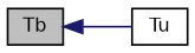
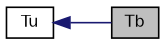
  digraph {
    rankdir=LR
    node [color=black fontname=Helvetica fontsize=10 shape=record]
    n1 [fillcolor=grey75 fontcolor=black height=0.2 label=Tb style=filled width=0.4]
    n2 [height=0.2 label=Tu width=0.4]
-   n1 -> n2 [color=midnightblue dir=back fontname=Helvetica fontsize=10 labelfontname=Helvetica labelfontsize=10 style=solid]
+   n2 -> n1 [color=midnightblue dir=back fontname=Helvetica fontsize=10 labelfontname=Helvetica labelfontsize=10 style=solid]
  }
